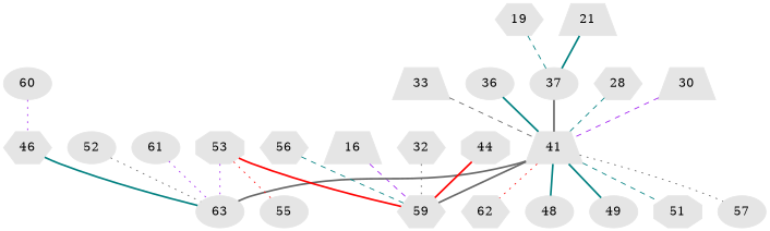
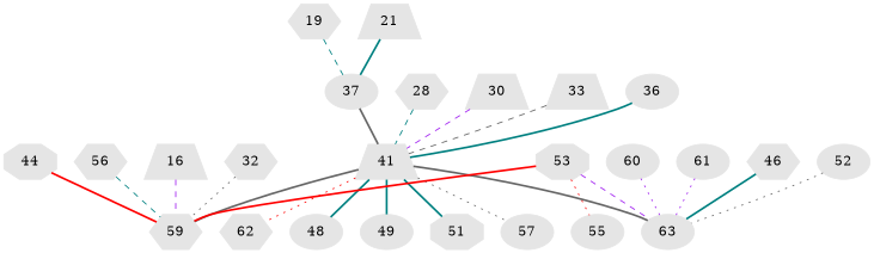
  graph {
    node [color=gray90 shape=ellipse style=filled]
    edge [color=teal style=bold]
    59 [shape=hexagon super="+23+50+8"]
    16 [shape=trapezium]
    37 [super="+35+3+18"]
    41 [shape=trapezium super="+2+24+40+12+20+25+26"]
    19 [shape=hexagon]
    21 [shape=trapezium]
    48
    49
    51 [shape=octagon]
    57
    62 [shape=hexagon]
    63 [super="+58+45"]
    28 [shape=hexagon]
    30 [shape=trapezium super="+27"]
    32 [shape=hexagon super="+9+29"]
    33 [shape=trapezium]
    36
    n18 [label=44 shape=octagon]
    46 [shape=hexagon]
    52
    53 [shape=octagon super="+15"]
    55
    56 [shape=hexagon super="+17+44+47+54"]
    60
    61
    16 -- 59 [color=purple style=dashed]
    37 -- 41 [color=gray40 weight=4]
    41 -- 59 [color=gray40 weight=4]
    41 -- 48
    41 -- 49
-   41 -- 51 [style=dashed]
+   41 -- 51
    41 -- 57 [color=gray40 style=dotted]
    41 -- 62 [color=red style=dotted]
    41 -- 63 [color=gray40 weight=4]
    19 -- 37 [style=dashed]
    21 -- 37
    28 -- 41 [style=dashed]
    30 -- 41 [color=purple style=dashed]
    32 -- 59 [color=gray40 style=dotted weight=2]
    33 -- 41 [color=gray40 style=dashed]
    36 -- 41
    n18 -- 59 [color=red]
    46 -- 63
    52 -- 63 [color=gray40 style=dotted]
    53 -- 59 [color=red weight=2]
-   53 -- 63 [color=purple style=dotted weight=3]
+   53 -- 63 [color=purple style=dashed weight=3]
    53 -- 55 [color=red style=dotted]
    56 -- 59 [style=dashed]
-   60 -- 46 [color=purple style=dotted]
+   60 -- 63 [color=purple style=dotted]
    61 -- 63 [color=purple style=dotted]
  }
